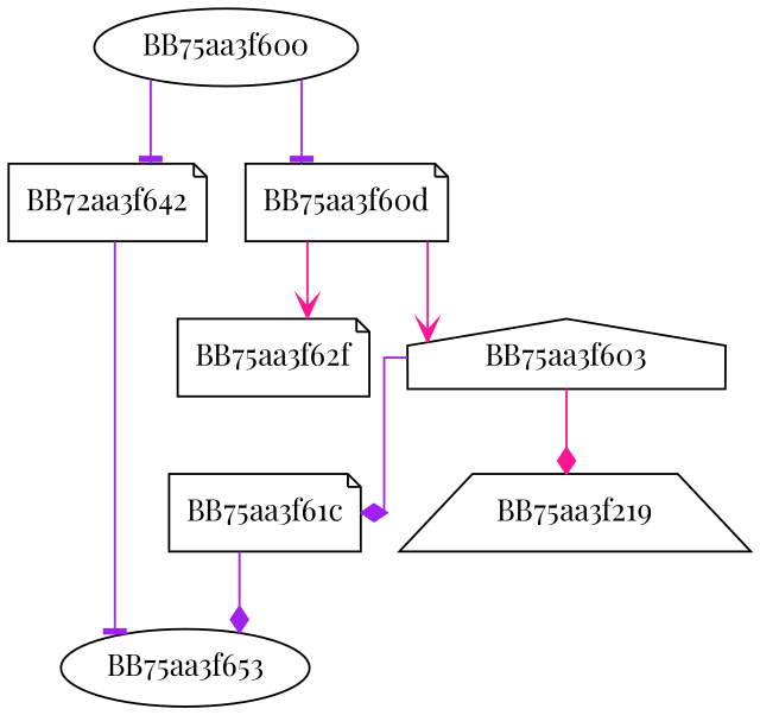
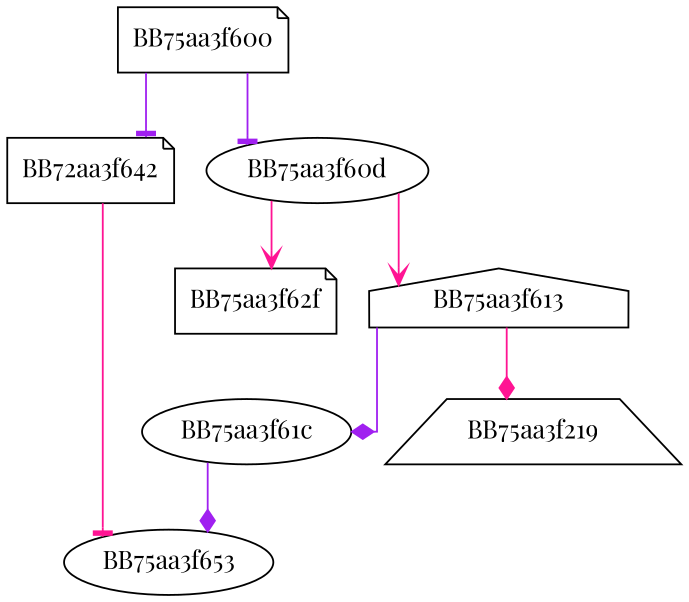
  digraph {
    fontname="Playfair Display"
    splines=ortho
    node [fontname="Playfair Display" shape=ellipse]
    edge [arrowhead=tee color=purple fontname="Playfair Display"]
-   BB75aa3f600
+   BB75aa3f600 [shape=note]
    n2 [label=BB72aa3f642 shape=note]
-   BB75aa3f60d [shape=note]
+   BB75aa3f60d
    BB75aa3f653
    BB75aa3f62f [shape=note]
-   BB75aa3f613 [shape=house label=BB75aa3f603]
-   BB75aa3f61c [shape=note]
+   BB75aa3f613 [shape=house]
+   BB75aa3f61c
    n8 [label=BB75aa3f219 shape=trapezium]
    BB75aa3f600 -> n2
    BB75aa3f600 -> BB75aa3f60d
-   n2 -> BB75aa3f653
+   n2 -> BB75aa3f653 [color=deeppink]
    BB75aa3f60d -> BB75aa3f62f [arrowhead=vee color=deeppink]
    BB75aa3f60d -> BB75aa3f613 [arrowhead=vee color=deeppink]
    BB75aa3f613 -> BB75aa3f61c [arrowhead=diamond]
    BB75aa3f613 -> n8 [arrowhead=diamond color=deeppink]
    BB75aa3f61c -> BB75aa3f653 [arrowhead=diamond]
  }
